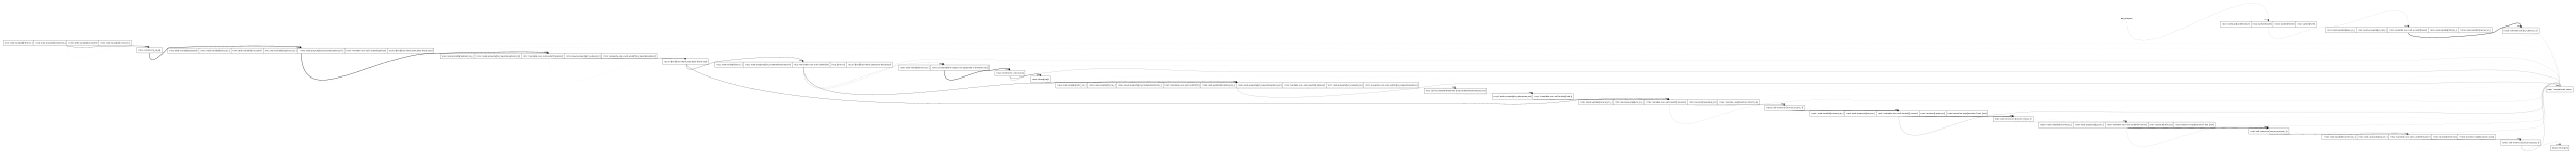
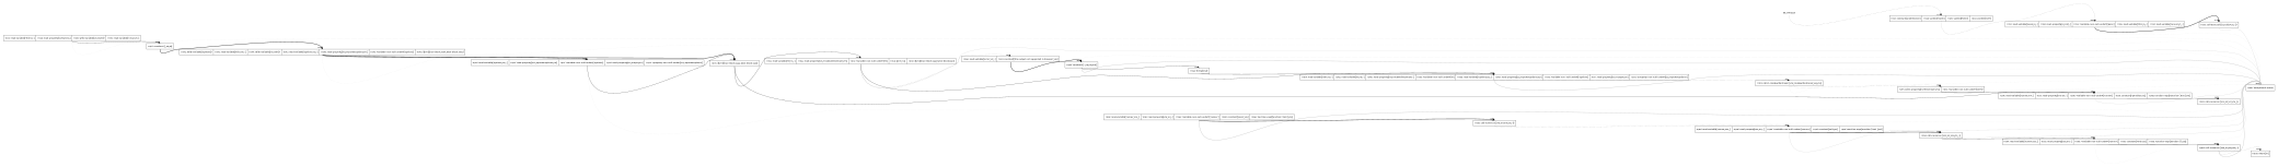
  digraph {
    fontname="Fira Sans"
    rankdir=LR
    node [fontname="Fira Sans" shape=record]
    edge [arrowhead=diamond fontname="Fira Sans" headport=n style=dotted tailport=s]
    n1 [label=BB_entry226 shape=none]
    n2 [label="{11727: constant[undefined,v1]|11728: vardecl['stats']|11729: vardecl['tests']|11730: vardecl['self']}"]
    n3 [label="{11731: read-variable['Base',v3,-]|11732: read-property[v3,'call',-]|11733: \<variable-non-null-undef\>['Base']|11734: read-variable['this',v4,-]|11735: read-variable['runner',v5,-]}"]
    n4 [label="{11736: call-Base.call [v3,'call',v4,v5,-]*}"]
    n5 [label="{11801: exceptional-return}"]
    n6 [label="{11737: read-variable['this',v7,-]|11738: read-property[v7,'stats',v6]|11739: write-variable[v6,'stats']*|11740: read-variable['Array',v9,-]}"]
    n7 [label="{11741: construct [-,v9,v8]}"]
    n8 [label="{11742: write-variable[v8,'tests']*|11743: read-variable['this',v10,-]|11744: write-variable[v10,'self']*|11745: read-variable['options',v12,-]|11746: read-property[v12,'reporterOptions',v11]|11747: \<variable-non-null-undef\>['options']|11748: if[v11](true-block:3664,false-block:3665)}"]
    n9 [label="{11754: if[v11](true-block:3666,false-block:3673)}"]
    n10 [label="{11749: read-variable['options',v14,-]|11750: read-property[v14,'reporterOptions',v13]|11751: \<variable-non-null-undef\>['options']|11752: read-property[v13,'output',v11]|11753: \<property-non-null-undef\>[v14,'reporterOptions']}"]
    n11 [label="{11755: read-variable['fs',v15,-]|11756: read-property[v15,'createWriteStream',v14]|11757: \<variable-non-null-undef\>['fs']|11758: ![v14,v13]|11759: if[v13](true-block:3667,false-block:3670)}"]
    n12 [label="{11776: read-variable['runner',v14,-]|11777: read-property[v14,'on',-]|11778: \<variable-non-null-undef\>['runner']|11779: constant[\"pending\",v15]|11780: function-expr[function ( test ),v16]}"]
    n13 [label="{11760: read-variable['Error',v17,-]|11761: constant[\"file output not supported in browser\",v18]}"]
    n14 [label="{11764: read-variable['self',v17,-]|11765: read-variable['fs',v19,-]|11766: read-property[v19,'createWriteStream',-]|11767: \<variable-non-null-undef\>['fs']|11768: read-variable['options',v22,-]|11769: read-property[v22,'reporterOptions',v21]|11770: \<variable-non-null-undef\>['options']|11771: read-property[v21,'output',v20]|11772: \<property-non-null-undef\>[v22,'reporterOptions']}"]
    n15 [label="{11781: call-runner.on [v14,'on',v15,v16,-]*}"]
    n16 [label="{11762: construct [-,v17,v18,v16]}"]
    n17 [label="{11773: call-fs.createWriteStream [v19,'createWriteStream',v20,v16]}"]
    n18 [label="{11782: read-variable['runner',v18,-]|11783: read-property[v18,'on',-]|11784: \<variable-non-null-undef\>['runner']|11785: constant[\"pass\",v19]|11786: function-expr[function ( test ),v20]}"]
    n19 [label="{11763: throw[v16]*}"]
    n20 [label="{11774: write-property[v17,'fileStream',v16]|11775: \<variable-non-null-undef\>['self']*}"]
    n21 [label="{11787: call-runner.on [v18,'on',v19,v20,-]*}"]
    n22 [label="{11788: read-variable['runner',v22,-]|11789: read-property[v22,'on',-]|11790: \<variable-non-null-undef\>['runner']|11791: constant[\"fail\",v23]|11792: function-expr[function ( test ),v24]}"]
    n23 [label="{11793: call-runner.on [v22,'on',v23,v24,-]*}"]
    n24 [label="{11794: read-variable['runner',v26,-]|11795: read-property[v26,'on',-]|11796: \<variable-non-null-undef\>['runner']|11797: constant[\"end\",v27]|11798: function-expr[function ( ),v28]}"]
    n25 [label="{11799: call-runner.on [v26,'on',v27,v28,-]*}"]
    n26 [label="{11800: return[v1]}"]
    n1 -> n2 [headlabel="    3658"]
    n2 -> n3 [arrowhead=vee headlabel="      3659"]
    n3 -> n4 [headlabel="      3660" style=bold]
    n3 -> n5 [color=gray headlabel="      3682"]
    n4 -> n5 [color=gray style=solid]
    n6 -> n5 [arrowhead=vee color=gray]
    n6 -> n7 [arrowhead=vee headlabel="      3662" style=solid]
    n7 -> n8 [arrowhead=vee headlabel="      3663" style=bold]
    n8 -> n5 [arrowhead=vee color=gray]
+   n8 -> n9 [arrowhead=vee headlabel="      3665" style=bold]
    n8 -> n10 [arrowhead=vee headlabel="      3664" style=bold]
    n9 -> n11 [headlabel="      3666" style=solid]
    n9 -> n12 [headlabel="      3673" style=solid]
    n10 -> n5 [color=gray]
    n10 -> n9 [style=solid]
    n11 -> n5 [arrowhead=vee color=gray style=solid]
    n11 -> n13 [arrowhead=vee headlabel="      3667"]
    n11 -> n14 [headlabel="      3670" style=solid]
    n12 -> n5 [color=gray style=solid]
    n12 -> n15 [headlabel="      3674" style=solid]
    n13 -> n5 [color=gray]
    n13 -> n16 [arrowhead=vee headlabel="      3668" style=bold]
    n14 -> n5 [arrowhead=vee color=gray style=bold]
    n14 -> n17 [headlabel="      3671"]
    n15 -> n5 [arrowhead=vee color=gray]
-   n15 -> n18 [headlabel="      3675" style=bold]
    n16 -> n5 [arrowhead=vee color=gray style=bold]
    n16 -> n19 [arrowhead=vee headlabel="      3669" style=solid]
    n17 -> n5 [color=gray]
    n17 -> n20 [headlabel="      3672"]
    n18 -> n5 [color=gray style=bold]
    n18 -> n21 [arrowhead=vee headlabel="      3676" style=bold]
    n19 -> n5 [color=gray]
    n19 -> n14 [arrowhead=vee style=solid]
    n20 -> n5 [arrowhead=vee color=gray]
    n20 -> n12 [style=solid]
    n21 -> n5 [arrowhead=vee color=gray]
    n21 -> n22 [headlabel="      3677"]
    n22 -> n5 [color=gray style=solid]
    n22 -> n23 [arrowhead=vee headlabel="      3678" style=bold]
    n23 -> n5 [arrowhead=vee color=gray style=solid]
    n23 -> n24 [headlabel="      3679" style=solid]
    n24 -> n5 [color=gray]
    n24 -> n25 [headlabel="      3680" style=solid]
    n25 -> n5 [color=gray style=bold]
    n25 -> n26 [arrowhead=vee headlabel="      3681"]
  }
